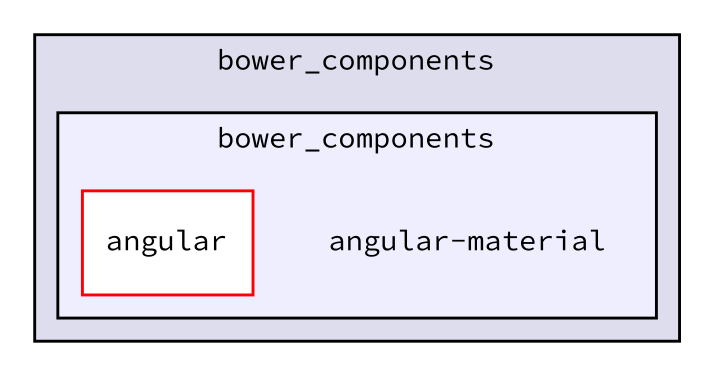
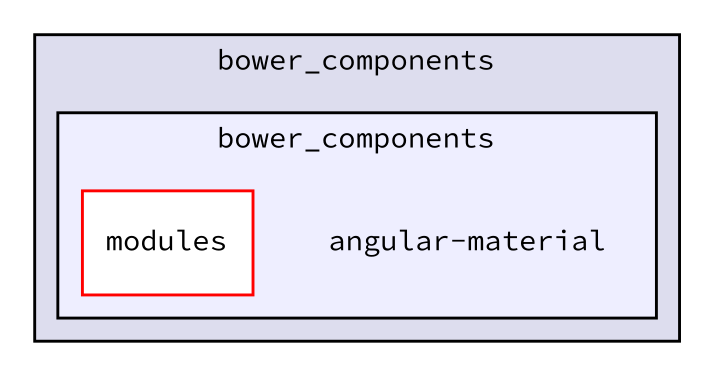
  digraph {
    compound=true
    fontname="Source Code Pro"
    node [fontname="Source Code Pro" fontsize=10]
    n1 [label="angular-material" shape=plaintext]
-   n2 [color=red fillcolor=white label=angular shape=box style=filled]
+   n2 [color=red fillcolor=white label=modules shape=box style=filled]
    subgraph cluster_1 {
      bgcolor="#ddddee"
      fontsize=10
      label=bower_components
      pencolor=black
      subgraph cluster_2 {
        bgcolor="#eeeeff"
        fontsize=10
        pencolor=black
        n1
        n2
      }
    }
  }
